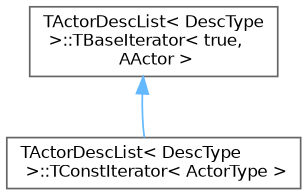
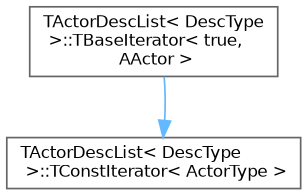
  digraph {
    rankdir=TB
    node [color=grey40 fillcolor=white fontname=Helvetica fontsize=10 shape=box style=filled]
    n1 [height=0.2 label="TActorDescList\< DescType\l \>::TBaseIterator\< true,\l AActor \>" width=0.4]
    n2 [height=0.2 label="TActorDescList\< DescType\l \>::TConstIterator\< ActorType \>" width=0.4]
-   n1 -> n2 [color=steelblue1 dir=back fontname=Helvetica fontsize=10 labelfontname=Helvetica labelfontsize=10 style=solid]
+   n2 -> n1 [color=steelblue1 dir=back fontname=Helvetica fontsize=10 labelfontname=Helvetica labelfontsize=10 style=solid]
  }
